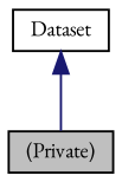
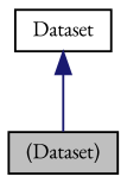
  digraph {
    rankdir=TB
    fontname="EB Garamond"
    node [color=black fontname="EB Garamond" fontsize=10 shape=record style=filled]
-   n1 [fillcolor=grey75 fontcolor=black height=0.2 label="(Private)" width=0.4]
+   n1 [fillcolor=grey75 fontcolor=black height=0.2 label="(Dataset)" width=0.4]
    n2 [fillcolor=white height=0.2 label=Dataset width=0.4]
    n2 -> n1 [color=midnightblue dir=back fontname="EB Garamond" fontsize=8 labelfontname="FreeSans.ttf" labelfontsize=8 shape=plaintext style=solid]
  }
